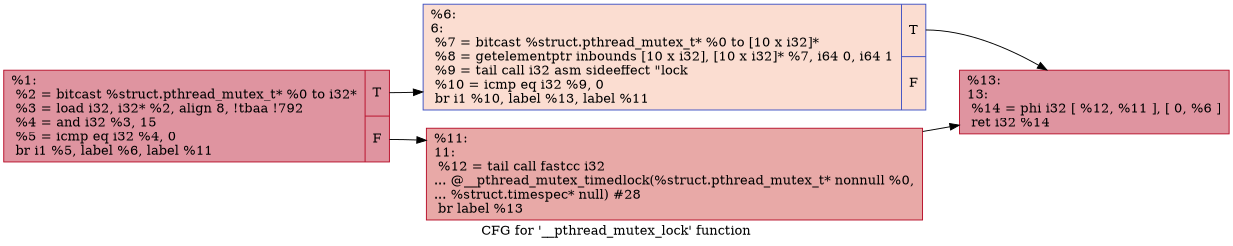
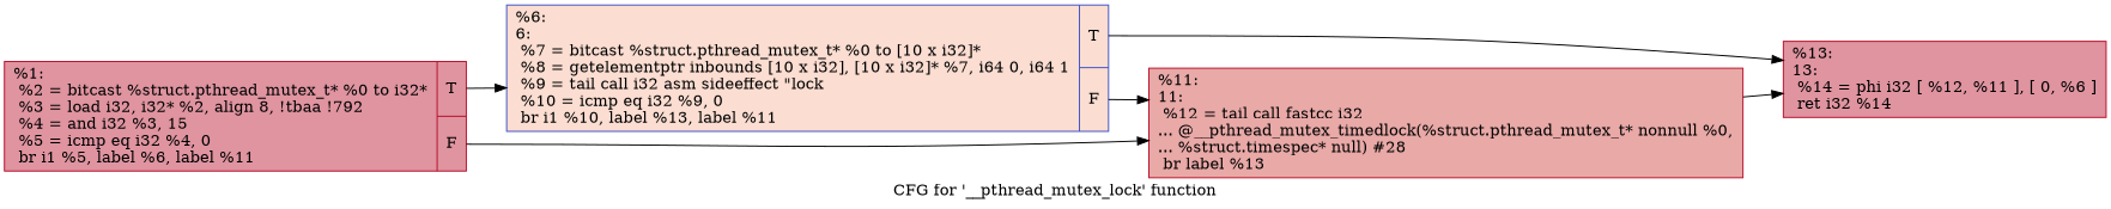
  digraph {
    label="CFG for '__pthread_mutex_lock' function"
    rankdir=LR
    node [color="#b70d28ff" fillcolor="#b70d2870" shape=record style=filled]
    edge [tailport=s0]
    n1 [label="{%1:\l  %2 = bitcast %struct.pthread_mutex_t* %0 to i32*\l  %3 = load i32, i32* %2, align 8, !tbaa !792\l  %4 = and i32 %3, 15\l  %5 = icmp eq i32 %4, 0\l  br i1 %5, label %6, label %11\l|{<s0>T|<s1>F}}"]
    n2 [color="#3d50c3ff" fillcolor="#f7b39670" label="{%6:\l6:                                                \l  %7 = bitcast %struct.pthread_mutex_t* %0 to [10 x i32]*\l  %8 = getelementptr inbounds [10 x i32], [10 x i32]* %7, i64 0, i64 1\l  %9 = tail call i32 asm sideeffect \"lock \l  %10 = icmp eq i32 %9, 0\l  br i1 %10, label %13, label %11\l|{<s0>T|<s1>F}}"]
    n3 [fillcolor="#ca3b3770" label="{%11:\l11:                                               \l  %12 = tail call fastcc i32\l... @__pthread_mutex_timedlock(%struct.pthread_mutex_t* nonnull %0,\l... %struct.timespec* null) #28\l  br label %13\l}"]
    n4 [label="{%13:\l13:                                               \l  %14 = phi i32 [ %12, %11 ], [ 0, %6 ]\l  ret i32 %14\l}"]
    n1 -> n2
    n1 -> n3 [tailport=s1]
+   n2 -> n3 [tailport=s1]
    n2 -> n4
    n3 -> n4 [tailport=""]
  }
